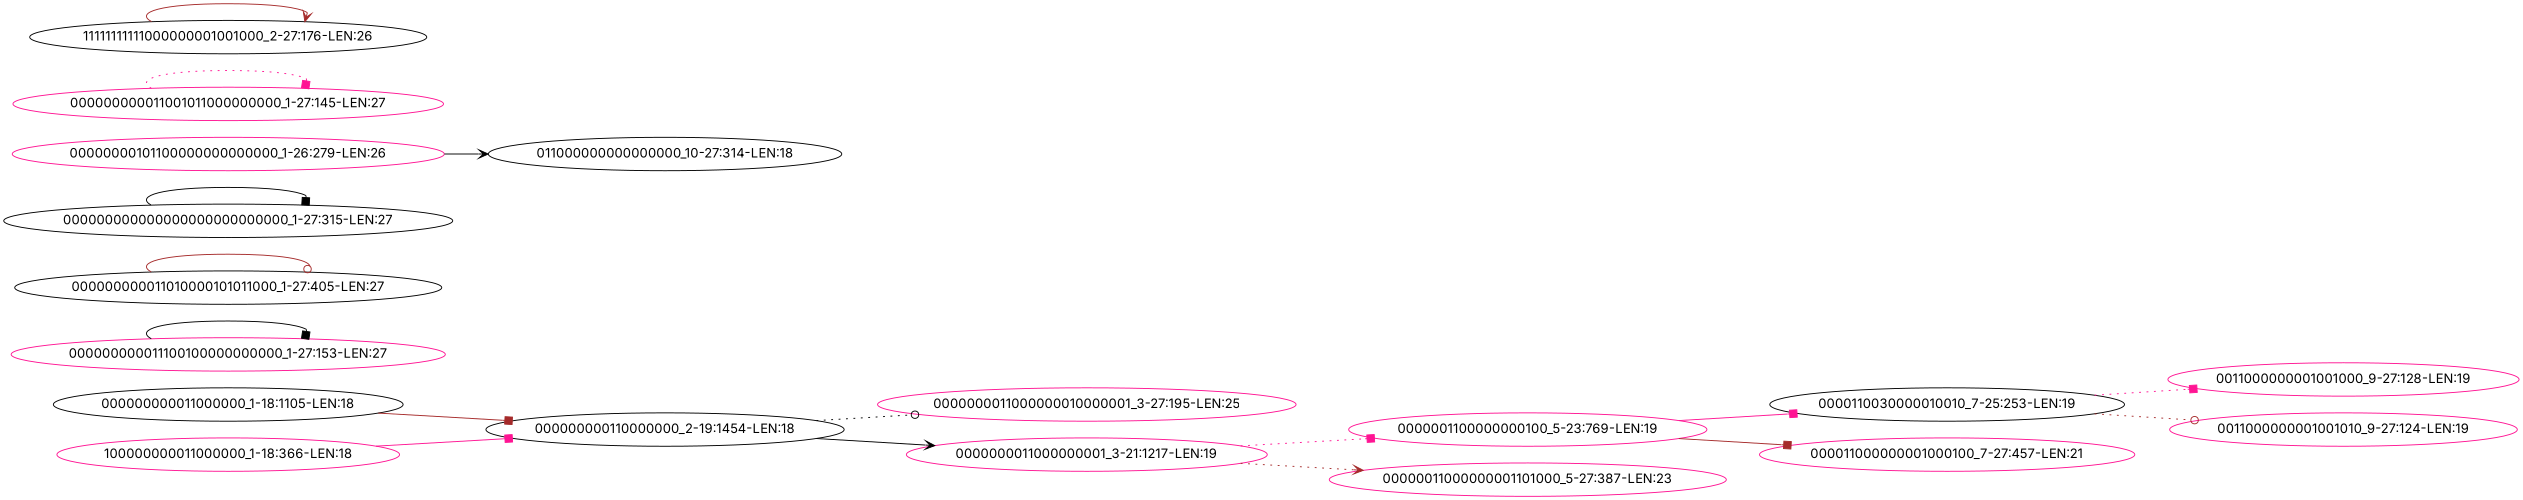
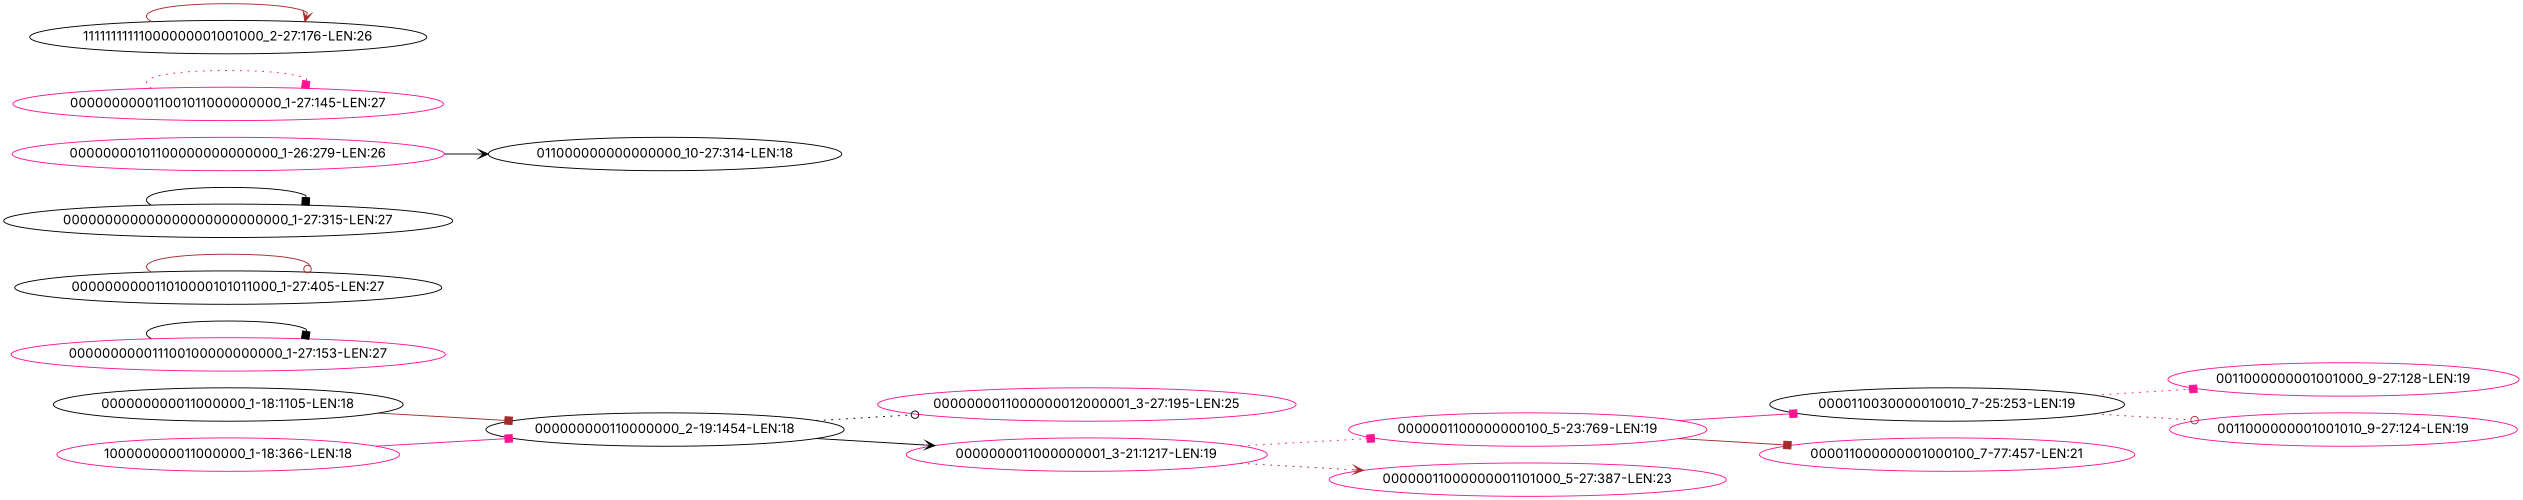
  digraph {
    fontname=Inter
    rankdir=LR
    node [color=deeppink fontname=Inter]
    edge [arrowhead=box color=brown fontname=Inter style=solid]
    n1 [color=black label="0000110030000010010_7-25:253-LEN:19"]
    "0000001100000000100_5-23:769-LEN:19"
-   "000011000000001000100_7-27:457-LEN:21"
+   "000011000000001000100_7-27:457-LEN:21" [label="000011000000001000100_7-77:457-LEN:21"]
    "0011000000001001000_9-27:128-LEN:19"
    "0011000000001001010_9-27:124-LEN:19"
    "000000000011100100000000000_1-27:153-LEN:27"
    "000000000011010000101011000_1-27:405-LEN:27" [color=black]
    "000000000000000000000000000_1-27:315-LEN:27" [color=black]
    "011000000000000000_10-27:314-LEN:18" [color=black]
    "00000000101100000000000000_1-26:279-LEN:26"
    "000000000011000000_1-18:1105-LEN:18" [color=black]
    "000000000110000000_2-19:1454-LEN:18" [color=black]
-   "0000000011000000010000001_3-27:195-LEN:25"
+   "0000000011000000010000001_3-27:195-LEN:25" [label="0000000011000000012000001_3-27:195-LEN:25"]
    "0000000011000000001_3-21:1217-LEN:19"
    "00000011000000001101000_5-27:387-LEN:23"
    "000000000011001011000000000_1-27:145-LEN:27"
    "100000000011000000_1-18:366-LEN:18"
    "11111111111000000001001000_2-27:176-LEN:26" [color=black]
    n1 -> "0011000000001001000_9-27:128-LEN:19" [color=deeppink style=dotted]
    n1 -> "0011000000001001010_9-27:124-LEN:19" [arrowhead=odot style=dotted]
    "0000001100000000100_5-23:769-LEN:19" -> n1 [color=deeppink]
    "0000001100000000100_5-23:769-LEN:19" -> "000011000000001000100_7-27:457-LEN:21"
    "000000000011100100000000000_1-27:153-LEN:27" -> "000000000011100100000000000_1-27:153-LEN:27" [color=black]
    "000000000011010000101011000_1-27:405-LEN:27" -> "000000000011010000101011000_1-27:405-LEN:27" [arrowhead=odot]
    "000000000000000000000000000_1-27:315-LEN:27" -> "000000000000000000000000000_1-27:315-LEN:27" [color=black]
    "00000000101100000000000000_1-26:279-LEN:26" -> "011000000000000000_10-27:314-LEN:18" [arrowhead=vee color=black]
    "000000000011000000_1-18:1105-LEN:18" -> "000000000110000000_2-19:1454-LEN:18"
    "000000000110000000_2-19:1454-LEN:18" -> "0000000011000000010000001_3-27:195-LEN:25" [arrowhead=odot color=black style=dotted]
    "000000000110000000_2-19:1454-LEN:18" -> "0000000011000000001_3-21:1217-LEN:19" [arrowhead=vee color=black]
    "0000000011000000001_3-21:1217-LEN:19" -> "0000001100000000100_5-23:769-LEN:19" [color=deeppink style=dotted]
    "0000000011000000001_3-21:1217-LEN:19" -> "00000011000000001101000_5-27:387-LEN:23" [arrowhead=vee style=dotted]
    "000000000011001011000000000_1-27:145-LEN:27" -> "000000000011001011000000000_1-27:145-LEN:27" [color=deeppink style=dotted]
    "100000000011000000_1-18:366-LEN:18" -> "000000000110000000_2-19:1454-LEN:18" [color=deeppink]
    "11111111111000000001001000_2-27:176-LEN:26" -> "11111111111000000001001000_2-27:176-LEN:26" [arrowhead=vee]
  }
